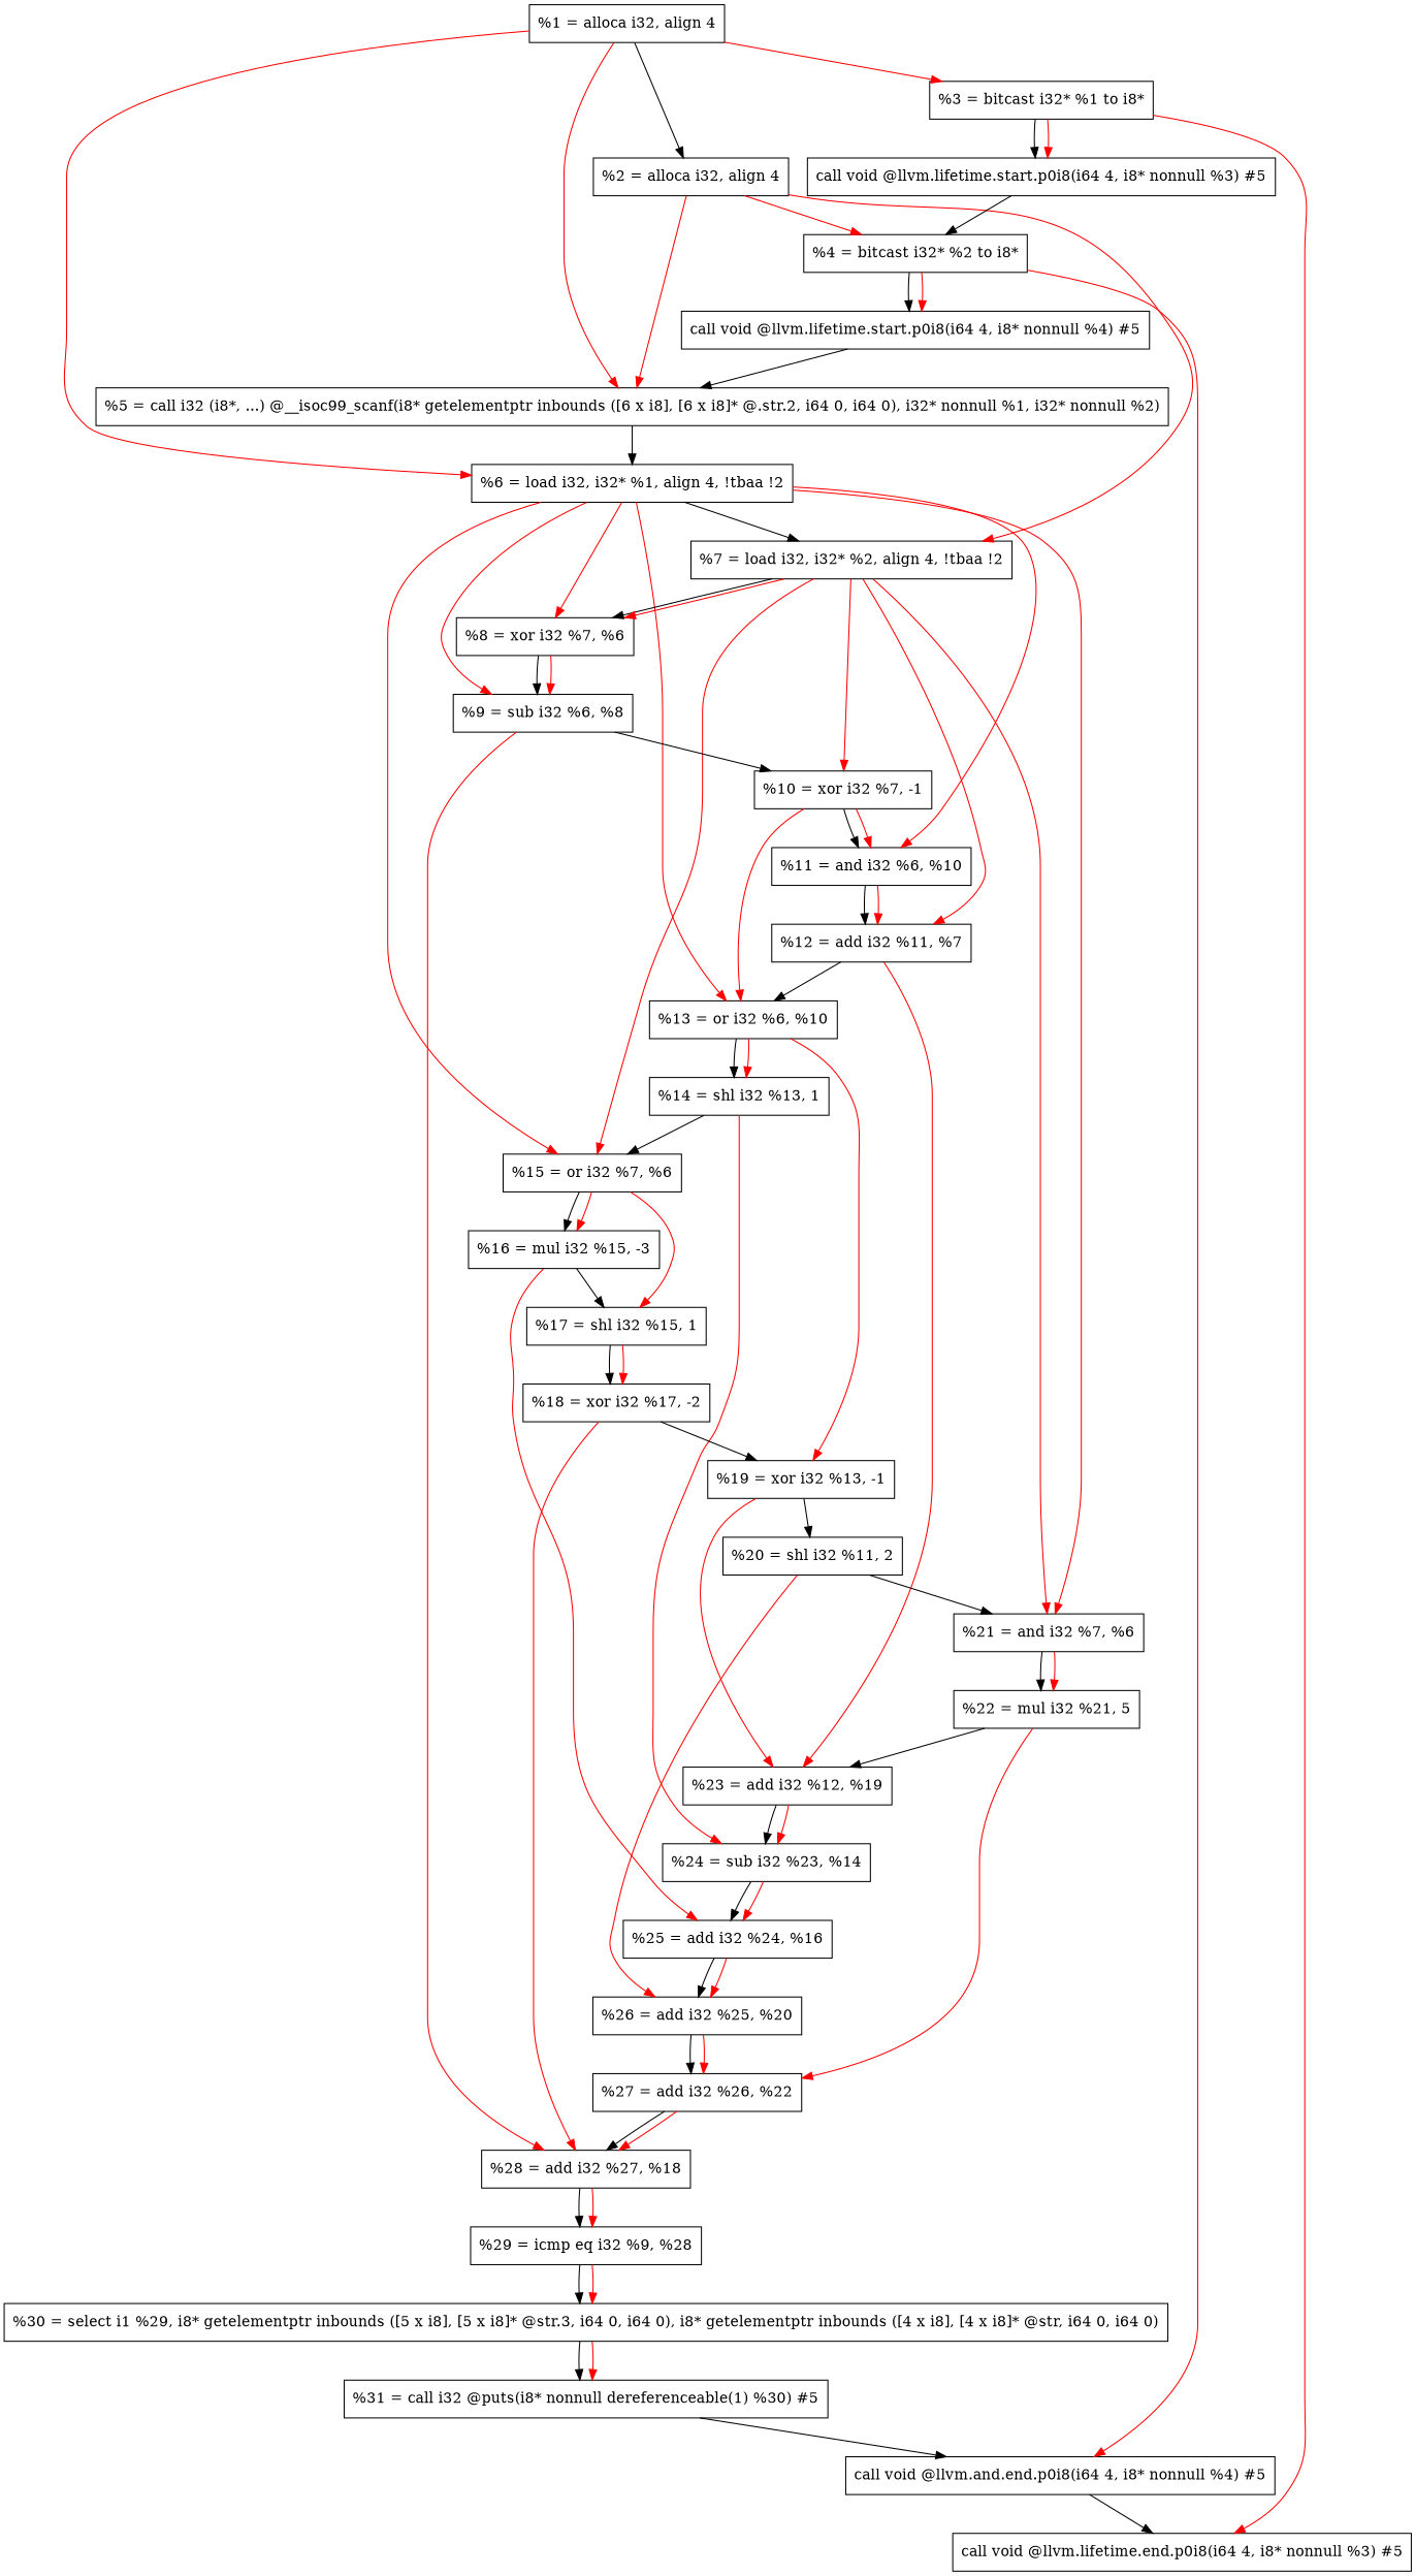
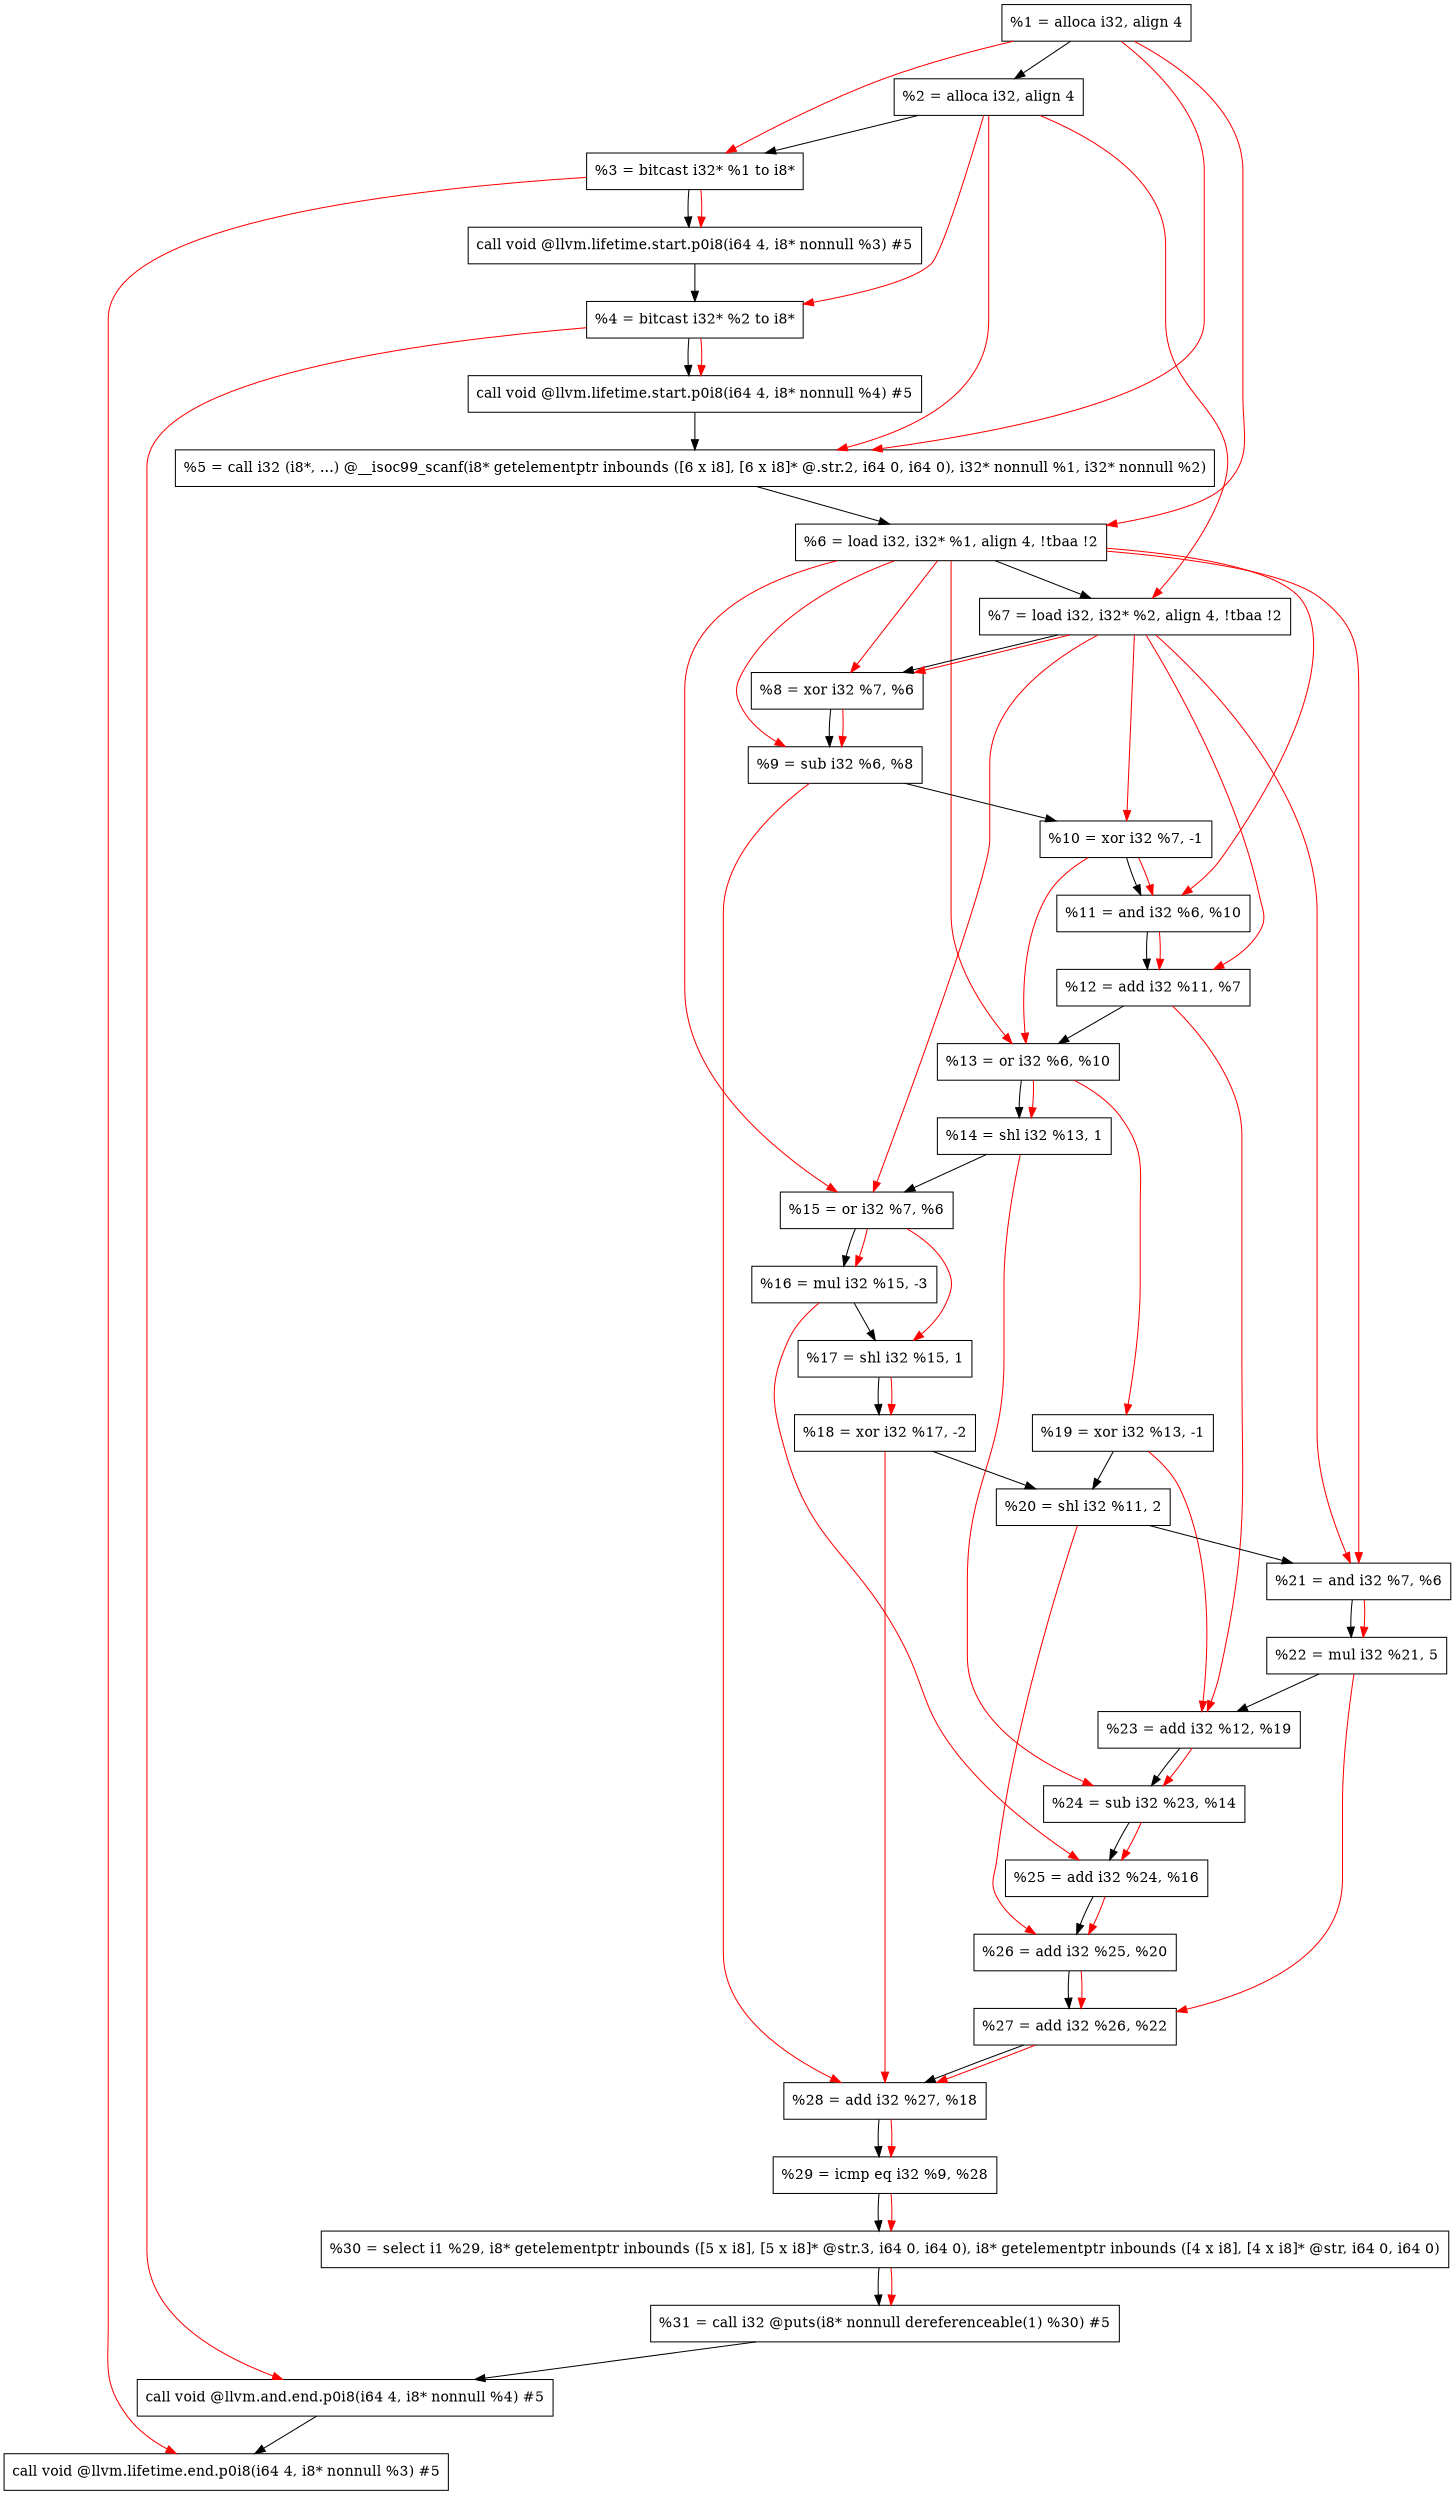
  digraph {
    node [shape=record]
    edge [color=red]
    n1 [label="  %1 = alloca i32, align 4"]
    n2 [label="  %2 = alloca i32, align 4"]
    n3 [label="  %3 = bitcast i32* %1 to i8*"]
    n4 [label="  %5 = call i32 (i8*, ...) @__isoc99_scanf(i8* getelementptr inbounds ([6 x i8], [6 x i8]* @.str.2, i64 0, i64 0), i32* nonnull %1, i32* nonnull %2)"]
    n5 [label="  %6 = load i32, i32* %1, align 4, !tbaa !2"]
    n6 [label="  %4 = bitcast i32* %2 to i8*"]
    n7 [label="  %7 = load i32, i32* %2, align 4, !tbaa !2"]
    n8 [label="  call void @llvm.lifetime.start.p0i8(i64 4, i8* nonnull %3) #5"]
    n9 [label="  call void @llvm.lifetime.end.p0i8(i64 4, i8* nonnull %3) #5"]
    n10 [label="  %8 = xor i32 %7, %6"]
    n11 [label="  %9 = sub i32 %6, %8"]
    n12 [label="  %11 = and i32 %6, %10"]
    n13 [label="  %13 = or i32 %6, %10"]
    n14 [label="  %15 = or i32 %7, %6"]
    n15 [label="  %21 = and i32 %7, %6"]
    n16 [label="  call void @llvm.lifetime.start.p0i8(i64 4, i8* nonnull %4) #5"]
    n17 [label="call void @llvm.and.end.p0i8(i64 4, i8* nonnull %4) #5"]
    n18 [label="  %10 = xor i32 %7, -1"]
    n19 [label="  %12 = add i32 %11, %7"]
    n20 [label="  %28 = add i32 %27, %18"]
    n21 [label="  %14 = shl i32 %13, 1"]
    n22 [label="  %19 = xor i32 %13, -1"]
    n23 [label="  %16 = mul i32 %15, -3"]
    n24 [label="  %17 = shl i32 %15, 1"]
    n25 [label="  %22 = mul i32 %21, 5"]
    n26 [label="  %23 = add i32 %12, %19"]
    n27 [label="  %29 = icmp eq i32 %9, %28"]
    n28 [label="  %30 = select i1 %29, i8* getelementptr inbounds ([5 x i8], [5 x i8]* @str.3, i64 0, i64 0), i8* getelementptr inbounds ([4 x i8], [4 x i8]* @str, i64 0, i64 0)"]
    n29 [label="  %20 = shl i32 %11, 2"]
    n30 [label="  %26 = add i32 %25, %20"]
    n31 [label="  %24 = sub i32 %23, %14"]
    n32 [label="  %25 = add i32 %24, %16"]
    n33 [label="  %18 = xor i32 %17, -2"]
    n34 [label="  %27 = add i32 %26, %22"]
    n35 [label="  %31 = call i32 @puts(i8* nonnull dereferenceable(1) %30) #5"]
    n1 -> n2 [color=""]
    n1 -> n3
    n1 -> n4
    n1 -> n5
+   n2 -> n3 [color=""]
    n2 -> n4
    n2 -> n6
    n2 -> n7
    n3 -> n8 [color=""]
    n3 -> n8
    n3 -> n9
    n4 -> n5 [color=""]
    n5 -> n7 [color=""]
    n5 -> n10
    n5 -> n11
    n5 -> n12
    n5 -> n13
    n5 -> n14
    n5 -> n15
    n6 -> n16 [color=""]
    n6 -> n16
    n6 -> n17
    n7 -> n10 [color=""]
    n7 -> n10
    n7 -> n14
    n7 -> n15
    n7 -> n18
    n7 -> n19
    n8 -> n6 [color=""]
    n10 -> n11 [color=""]
    n10 -> n11
    n11 -> n18 [color=""]
    n11 -> n20
    n12 -> n19 [color=""]
    n12 -> n19
    n13 -> n21 [color=""]
    n13 -> n21
    n13 -> n22
    n14 -> n23 [color=""]
    n14 -> n23
    n14 -> n24
    n15 -> n25 [color=""]
    n15 -> n25
    n16 -> n4 [color=""]
    n17 -> n9 [color=""]
    n18 -> n12 [color=""]
    n18 -> n12
    n18 -> n13
    n19 -> n13 [color=""]
    n19 -> n26
    n20 -> n27 [color=""]
    n20 -> n27
    n21 -> n14 [color=""]
    n21 -> n31
    n22 -> n26
    n22 -> n29 [color=""]
    n23 -> n24 [color=""]
    n23 -> n32
    n24 -> n33 [color=""]
    n24 -> n33
    n25 -> n26 [color=""]
    n25 -> n34
    n26 -> n31 [color=""]
    n26 -> n31
    n27 -> n28 [color=""]
    n27 -> n28
    n28 -> n35 [color=""]
    n28 -> n35
    n29 -> n15 [color=""]
    n29 -> n30
    n30 -> n34 [color=""]
    n30 -> n34
    n31 -> n32 [color=""]
    n31 -> n32
    n32 -> n30 [color=""]
    n32 -> n30
    n33 -> n20
-   n33 -> n22 [color=""]
+   n33 -> n29 [color=""]
    n34 -> n20 [color=""]
    n34 -> n20
    n35 -> n17 [color=""]
  }
